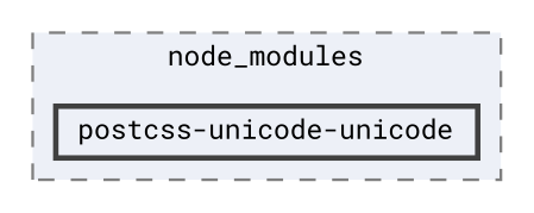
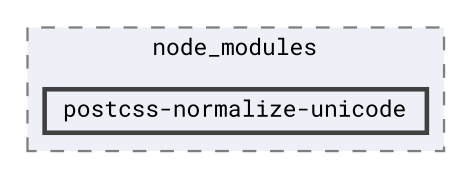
  digraph {
    compound=true
    fontname="Roboto Mono"
-   n1 [color=grey25 fillcolor="#edf0f7" fontname="Roboto Mono" fontsize=10 height=0.2 label="postcss-unicode-unicode" shape=box style="filled,bold" width=0.4]
+   n1 [color=grey25 fillcolor="#edf0f7" fontname="Roboto Mono" fontsize=10 height=0.2 label="postcss-normalize-unicode" shape=box style="filled,bold" width=0.4]
    subgraph cluster_1 {
      bgcolor="#edf0f7"
      fontsize=10
      label=node_modules
      pencolor=grey50
      style="filled,dashed"
      n1
    }
  }
